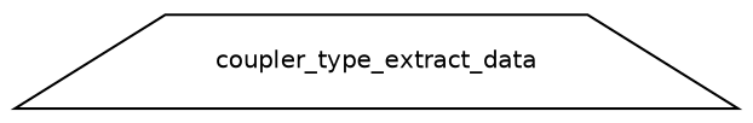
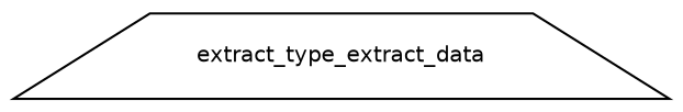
  digraph {
    rankdir=LR
-   n1 [color=black fillcolor=white fontname=Helvetica fontsize=10 height=0.2 label=coupler_type_extract_data shape=trapezium style=filled width=0.4]
+   n1 [color=black fillcolor=white fontname=Helvetica fontsize=10 height=0.2 label=extract_type_extract_data shape=trapezium style=filled width=0.4]
  }
